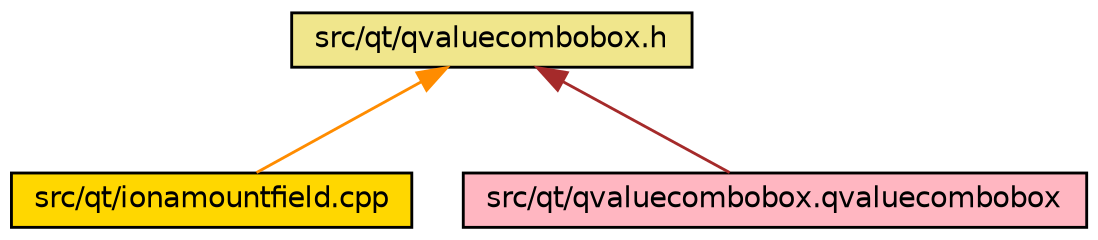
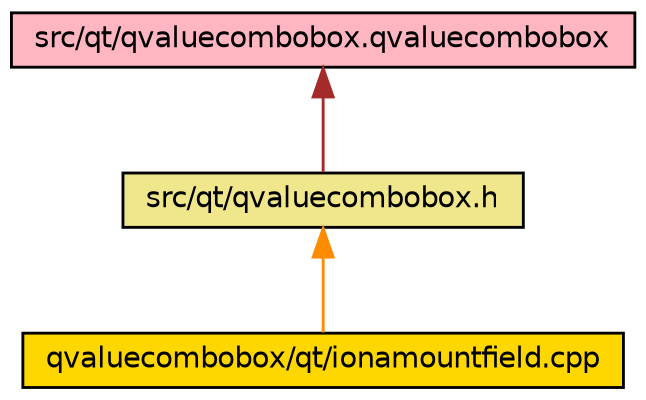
  digraph {
    node [color=black fontname=Helvetica fontsize=10 shape=record style=filled]
    edge [dir=back fontname=Helvetica fontsize=10 labelfontname=Helvetica labelfontsize=10 style=solid]
    n1 [fillcolor=khaki fontcolor=black height=0.2 label="src/qt/qvaluecombobox.h" width=0.4]
-   n2 [fillcolor=gold height=0.2 label="src/qt/ionamountfield.cpp" width=0.4]
+   n2 [fillcolor=gold height=0.2 label="qvaluecombobox/qt/ionamountfield.cpp" width=0.4]
    n3 [fillcolor=lightpink height=0.2 label="src/qt/qvaluecombobox.qvaluecombobox" width=0.4]
    n1 -> n2 [color=darkorange]
-   n1 -> n3 [color=brown]
+   n3 -> n1 [color=brown]
  }
